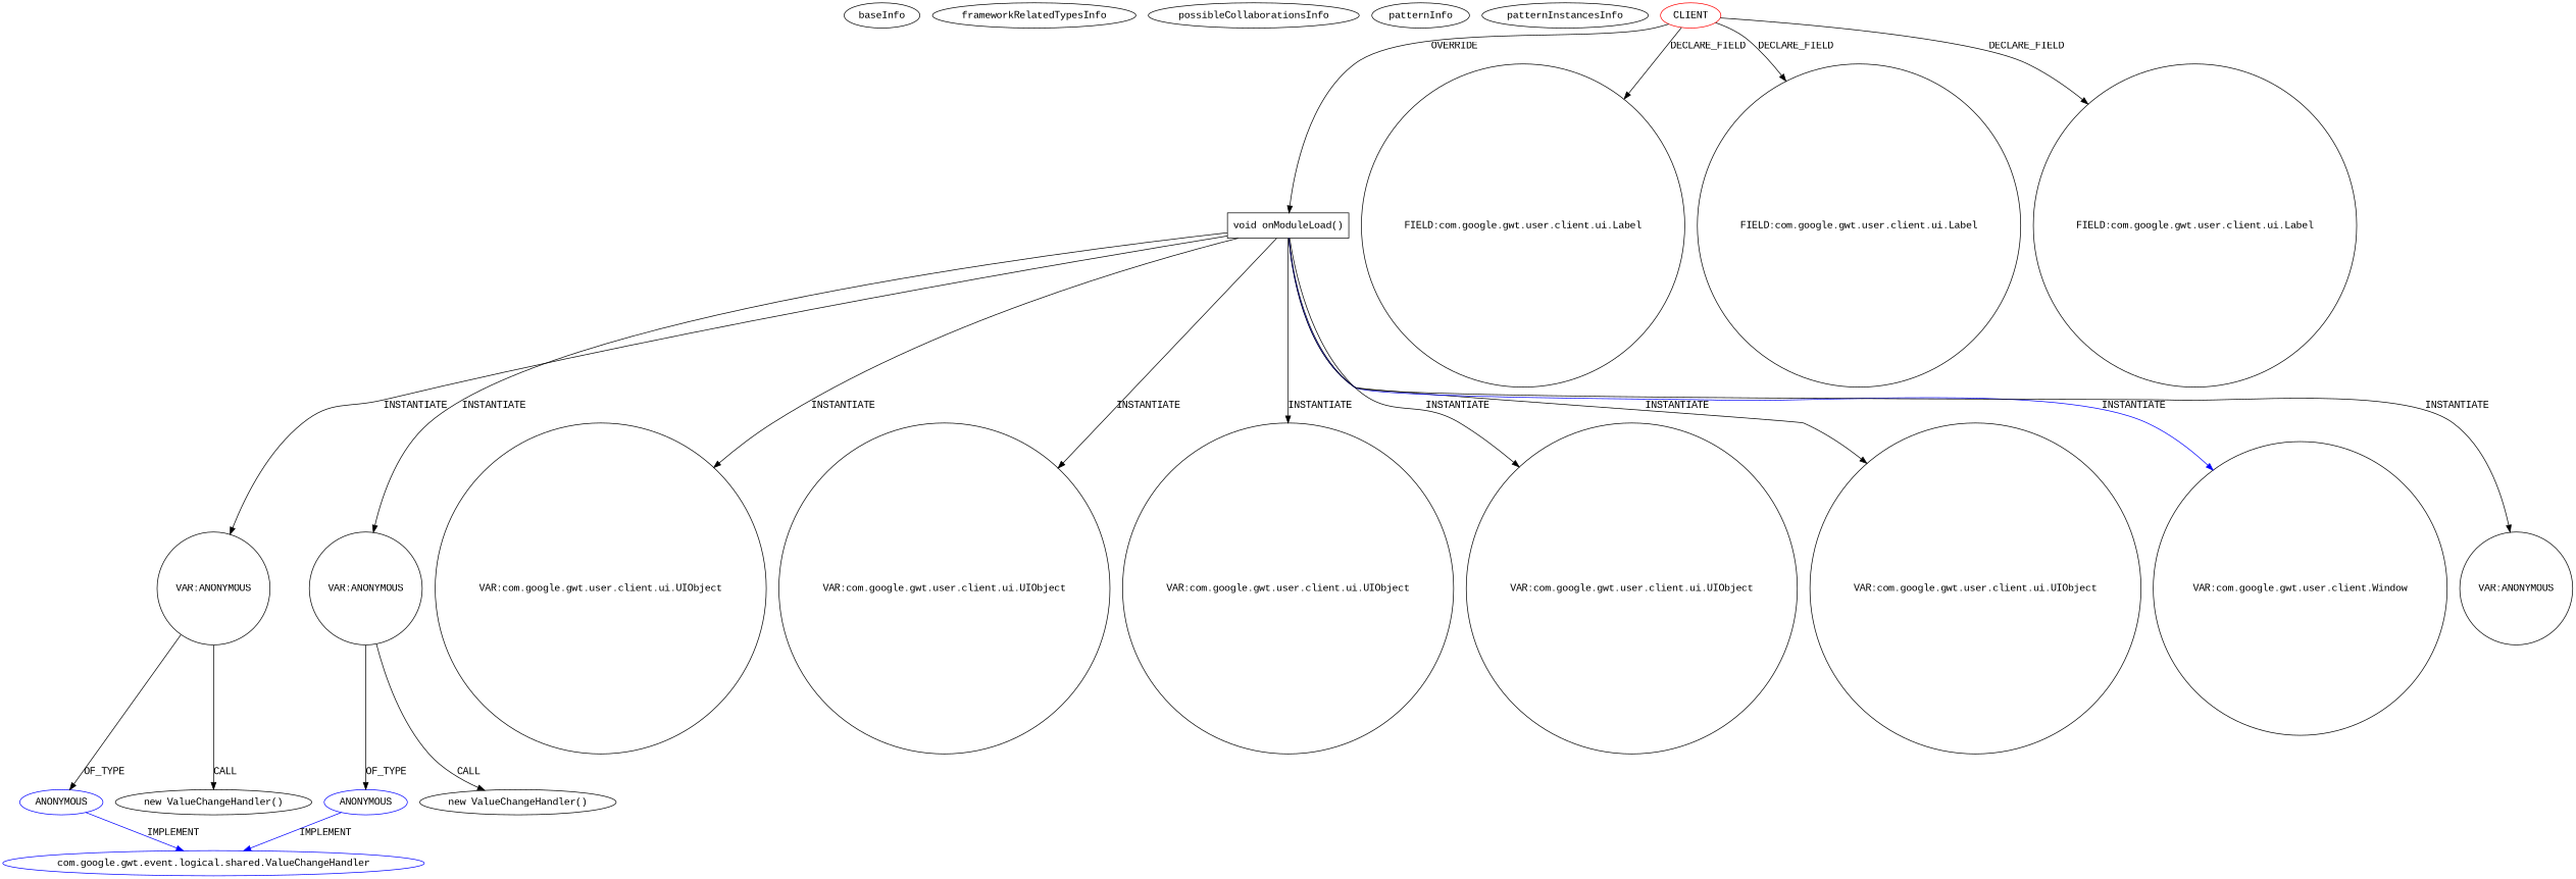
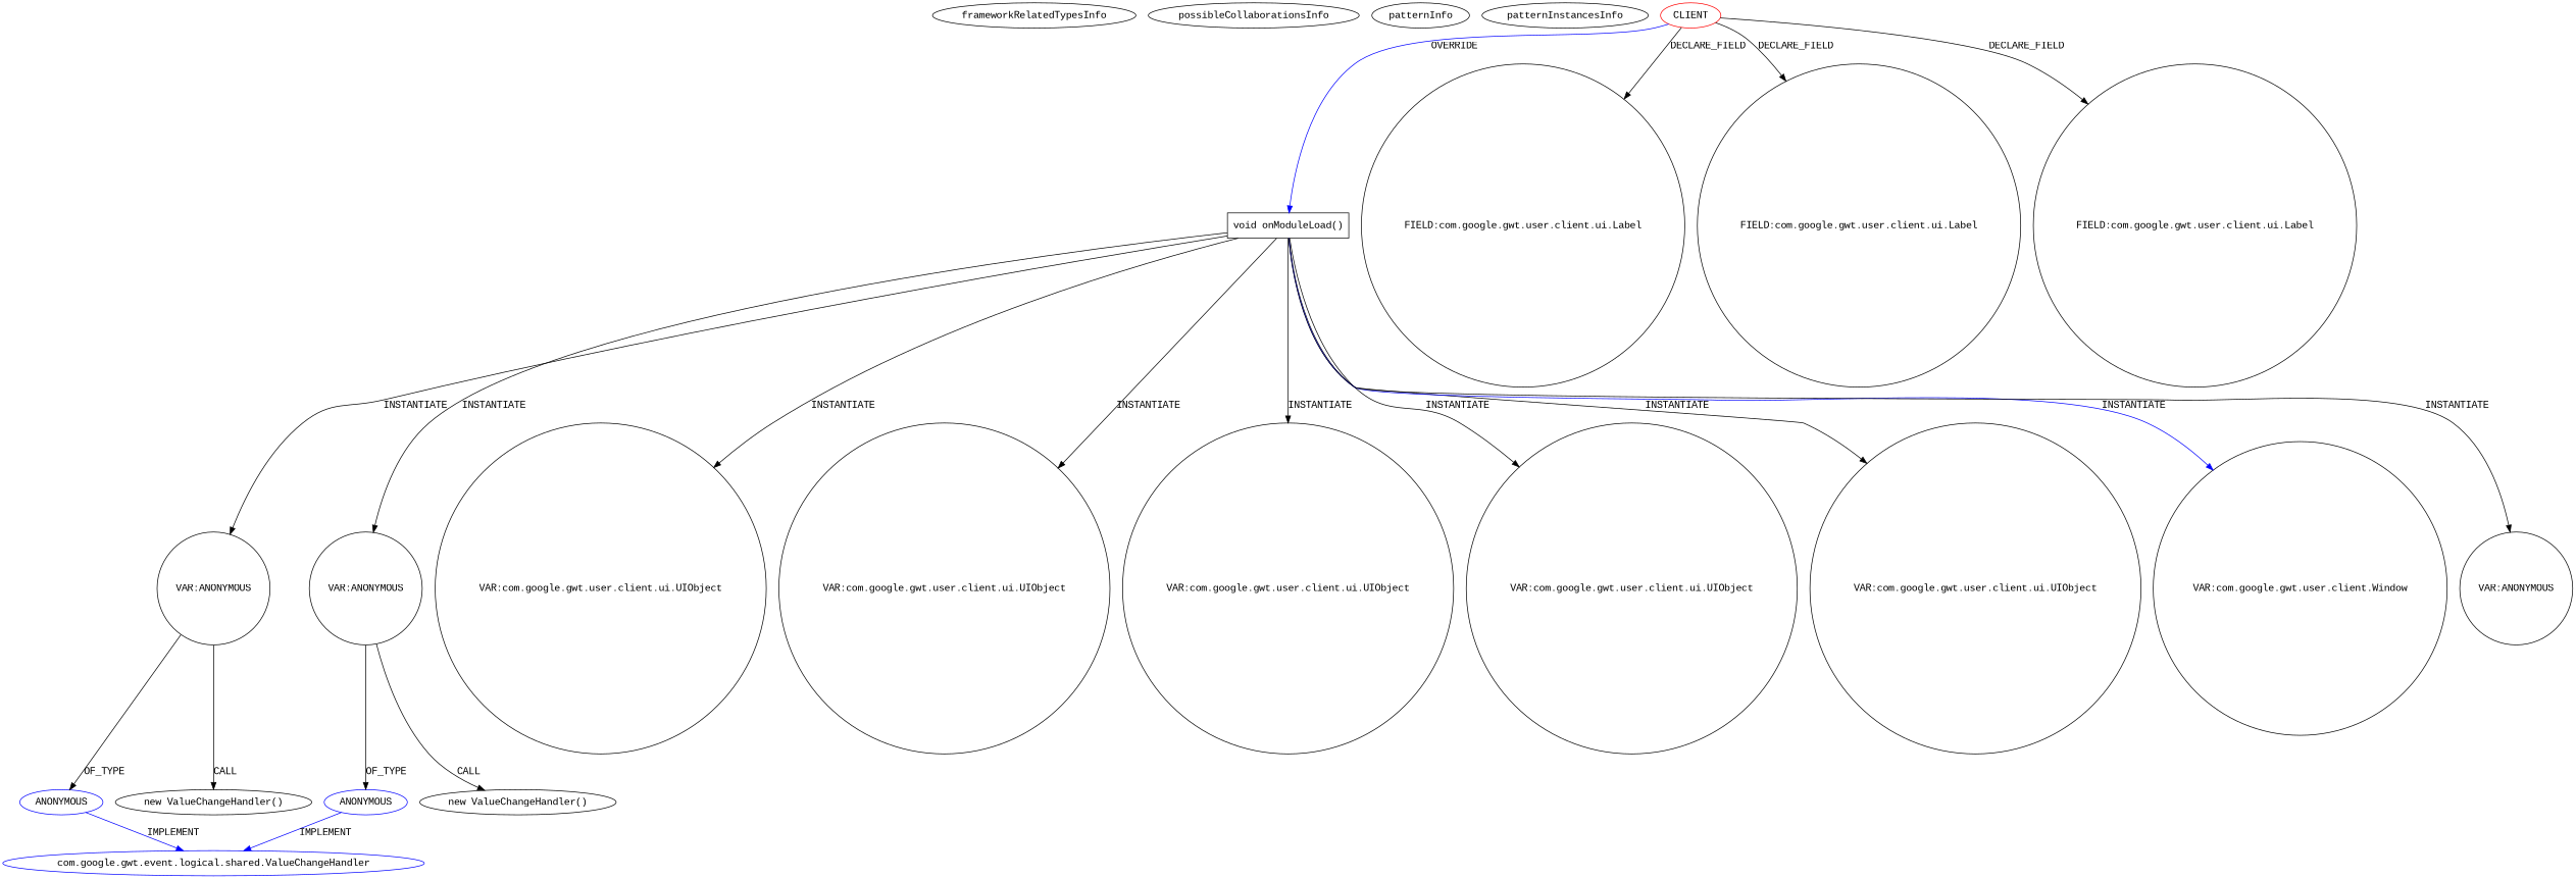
  digraph {
    fontname="Liberation Mono"
    node [fontname="Liberation Mono" isFrameworkType=false vertexType=VARIABLE_EXPRESION shape=circle]
    edge [fontname="Liberation Mono"]
-   baseInfo [category=pattern graphId=373 isAnonymous=false possibleRelation=false isFrameworkType="" vertexType="" shape=""]
    frameworkRelatedTypesInfo [isFrameworkType="" vertexType="" shape=""]
    possibleCollaborationsInfo [isFrameworkType="" vertexType="" shape=""]
    patternInfo [frequency=2.0 patternRootClient=0 isFrameworkType="" vertexType="" shape=""]
    patternInstancesInfo [0="coldplayguy-flight87~/coldplayguy-flight87/flight87-master/BookFlight/src/bookflight/client/BookFlight.java~BookFlight~1091" 1="Tok-Erwin~/Tok-Erwin/Erwin-master/src/main/java/erwin/client/Erwin.java~Erwin~388" isFrameworkType="" vertexType="" shape=""]
    n6 [color=blue label="com.google.gwt.event.logical.shared.ValueChangeHandler" vertexType=FRAMEWORK_INTERFACE_TYPE shape=""]
    n7 [color=blue label=ANONYMOUS vertexType=REFERENCE_ANONYMOUS_DECLARATION shape=""]
    n8 [color=blue label=ANONYMOUS vertexType=REFERENCE_ANONYMOUS_DECLARATION shape=""]
    n9 [label="VAR:ANONYMOUS"]
    n10 [label="new ValueChangeHandler()" vertexType=CONSTRUCTOR_CALL shape=""]
    n11 [label="VAR:ANONYMOUS"]
    n12 [label="new ValueChangeHandler()" vertexType=CONSTRUCTOR_CALL shape=""]
    n13 [label="void onModuleLoad()" shape=box vertexType=OVERRIDING_METHOD_DECLARATION]
    n14 [label="VAR:com.google.gwt.user.client.ui.UIObject"]
    n15 [label="VAR:com.google.gwt.user.client.ui.UIObject"]
    n16 [label="VAR:com.google.gwt.user.client.ui.UIObject"]
    n17 [label="VAR:com.google.gwt.user.client.ui.UIObject"]
    n18 [label="VAR:com.google.gwt.user.client.ui.UIObject"]
    n19 [label="VAR:com.google.gwt.user.client.Window"]
    n20 [label="VAR:ANONYMOUS"]
    n21 [color=red label=CLIENT vertexType=ROOT_CLIENT_CLASS_DECLARATION shape=""]
    n22 [label="FIELD:com.google.gwt.user.client.ui.Label" vertexType=FIELD_DECLARATION]
    n23 [label="FIELD:com.google.gwt.user.client.ui.Label" vertexType=FIELD_DECLARATION]
    n24 [label="FIELD:com.google.gwt.user.client.ui.Label" vertexType=FIELD_DECLARATION]
    n7 -> n6 [color=blue label=IMPLEMENT]
    n8 -> n6 [color=blue label=IMPLEMENT]
    n9 -> n7 [label=OF_TYPE]
    n9 -> n10 [label=CALL]
    n11 -> n8 [label=OF_TYPE]
    n11 -> n12 [label=CALL]
    n13 -> n9 [label=INSTANTIATE]
    n13 -> n11 [label=INSTANTIATE]
    n13 -> n14 [label=INSTANTIATE]
    n13 -> n15 [label=INSTANTIATE]
    n13 -> n16 [label=INSTANTIATE]
    n13 -> n17 [label=INSTANTIATE]
    n13 -> n18 [label=INSTANTIATE]
    n13 -> n19 [color=blue label=INSTANTIATE]
    n13 -> n20 [label=INSTANTIATE]
-   n21 -> n13 [label=OVERRIDE]
+   n21 -> n13 [label=OVERRIDE color=blue]
    n21 -> n22 [label=DECLARE_FIELD]
    n21 -> n23 [label=DECLARE_FIELD]
    n21 -> n24 [label=DECLARE_FIELD]
  }
